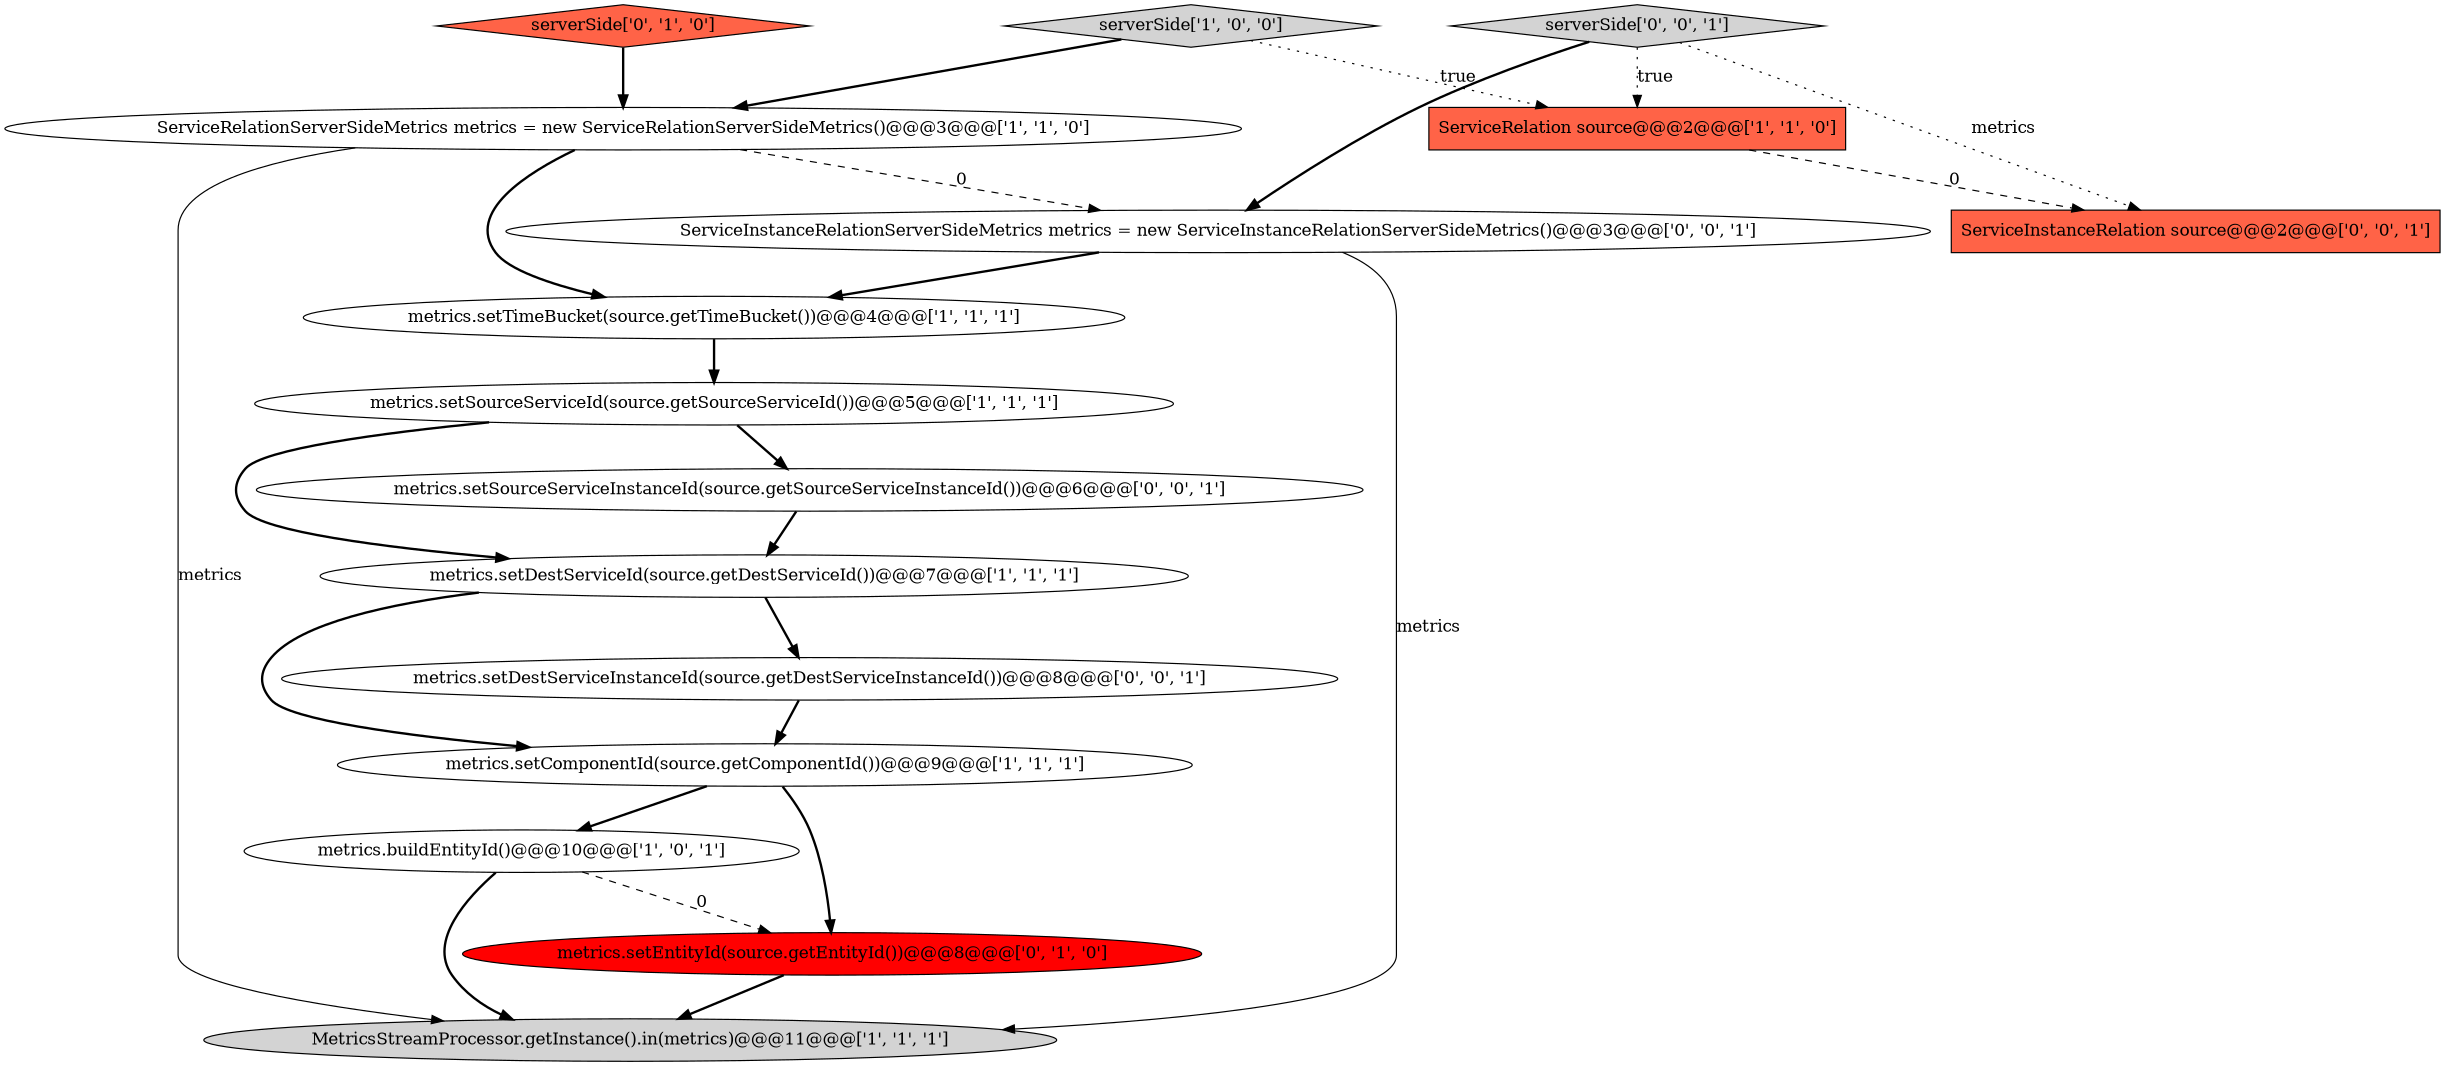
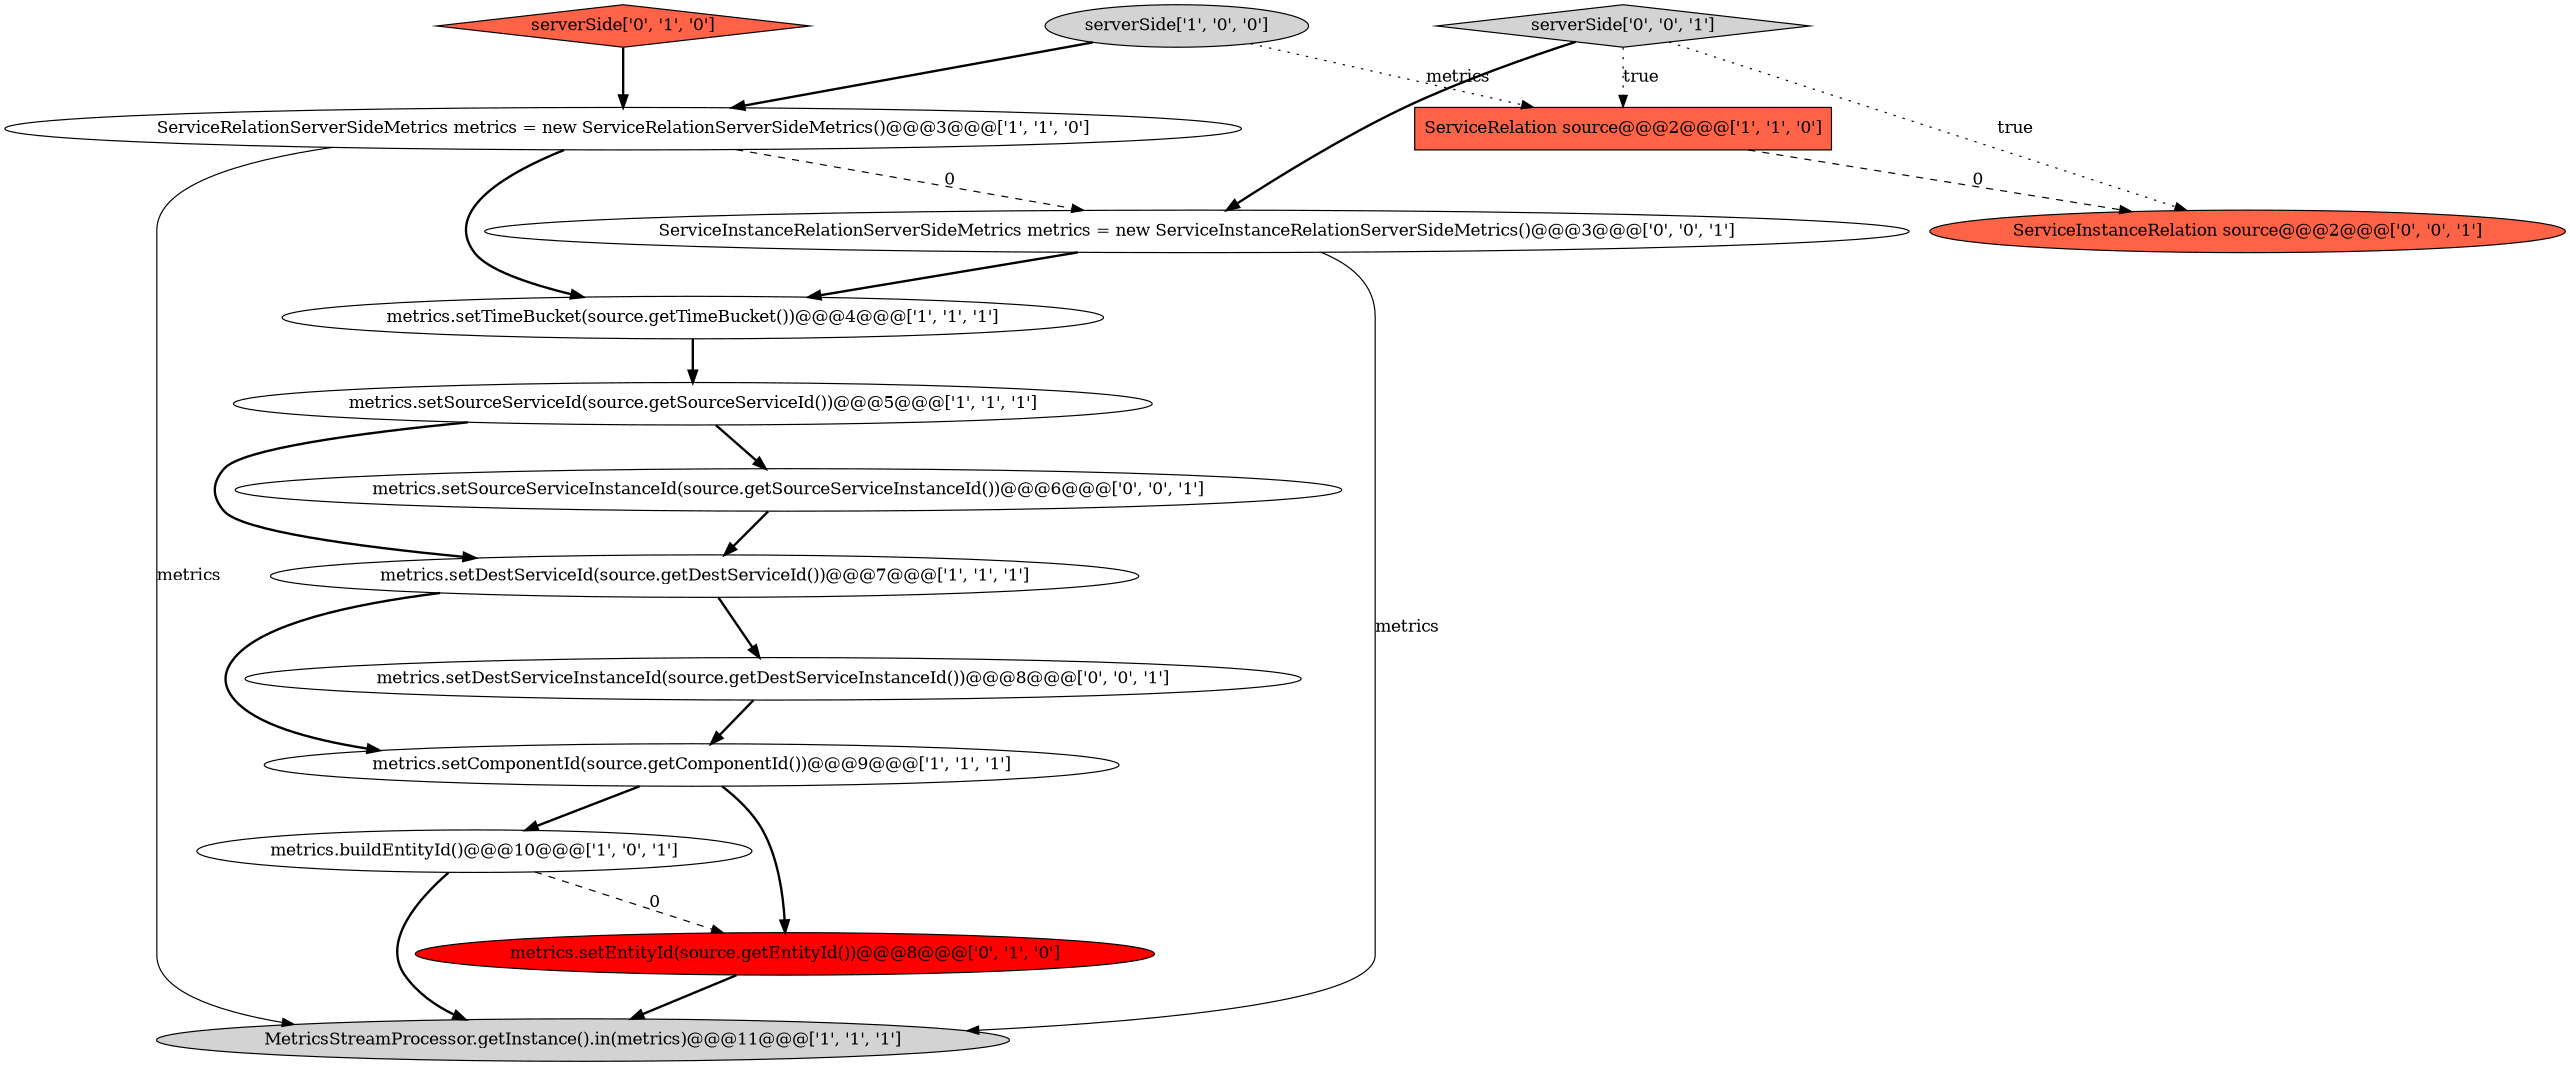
  digraph {
    node [fillcolor=white shape=ellipse style=filled]
    edge [style=bold]
    n1 [label="metrics.setComponentId(source.getComponentId())@@@9@@@['1', '1', '1']"]
    n2 [label="metrics.buildEntityId()@@@10@@@['1', '0', '1']"]
    n3 [fillcolor=red label="metrics.setEntityId(source.getEntityId())@@@8@@@['0', '1', '0']"]
    n4 [fillcolor=lightgray label="MetricsStreamProcessor.getInstance().in(metrics)@@@11@@@['1', '1', '1']"]
    n5 [fillcolor=tomato label="serverSide['0', '1', '0']" shape=diamond]
    n6 [label="ServiceRelationServerSideMetrics metrics = new ServiceRelationServerSideMetrics()@@@3@@@['1', '1', '0']"]
    n7 [label="metrics.setTimeBucket(source.getTimeBucket())@@@4@@@['1', '1', '1']"]
    n8 [label="ServiceInstanceRelationServerSideMetrics metrics = new ServiceInstanceRelationServerSideMetrics()@@@3@@@['0', '0', '1']"]
    n9 [fillcolor=tomato label="ServiceRelation source@@@2@@@['1', '1', '0']" shape=box]
-   n10 [fillcolor=tomato label="ServiceInstanceRelation source@@@2@@@['0', '0', '1']" shape=box]
+   n10 [fillcolor=tomato label="ServiceInstanceRelation source@@@2@@@['0', '0', '1']"]
    n11 [label="metrics.setSourceServiceId(source.getSourceServiceId())@@@5@@@['1', '1', '1']"]
    n12 [label="metrics.setSourceServiceInstanceId(source.getSourceServiceInstanceId())@@@6@@@['0', '0', '1']"]
    n13 [label="metrics.setDestServiceId(source.getDestServiceId())@@@7@@@['1', '1', '1']"]
    n14 [fillcolor=lightgray label="serverSide['0', '0', '1']" shape=diamond]
    n15 [label="metrics.setDestServiceInstanceId(source.getDestServiceInstanceId())@@@8@@@['0', '0', '1']"]
-   n16 [fillcolor=lightgray label="serverSide['1', '0', '0']" shape=diamond]
+   n16 [fillcolor=lightgray label="serverSide['1', '0', '0']"]
    n1 -> n2
    n1 -> n3
    n2 -> n3 [label=0 style=dashed]
    n2 -> n4
    n3 -> n4
    n5 -> n6
    n6 -> n4 [label=metrics style=solid]
    n6 -> n7
    n6 -> n8 [label=0 style=dashed]
    n7 -> n11
    n8 -> n4 [label=metrics style=solid]
    n8 -> n7
    n9 -> n10 [label=0 style=dashed]
    n11 -> n12
    n11 -> n13
    n12 -> n13
    n13 -> n1
    n13 -> n15
    n14 -> n8
    n14 -> n9 [label=true style=dotted]
-   n14 -> n10 [label=metrics style=dotted]
+   n14 -> n10 [label=true style=dotted]
    n15 -> n1
    n16 -> n6
-   n16 -> n9 [label=true style=dotted]
+   n16 -> n9 [label=metrics style=dotted]
  }
